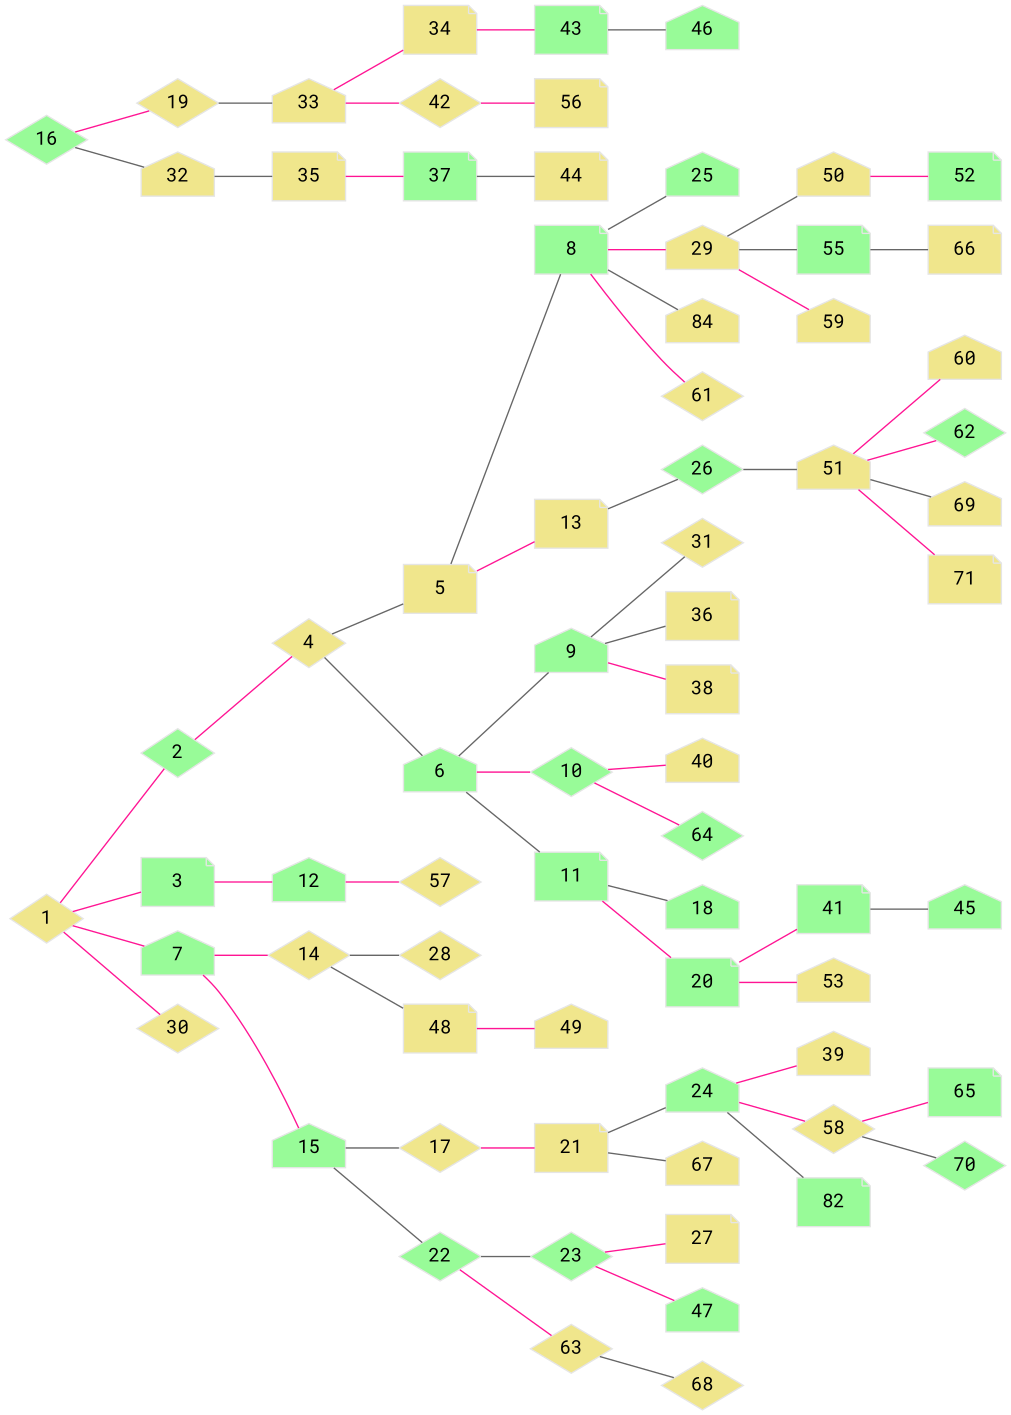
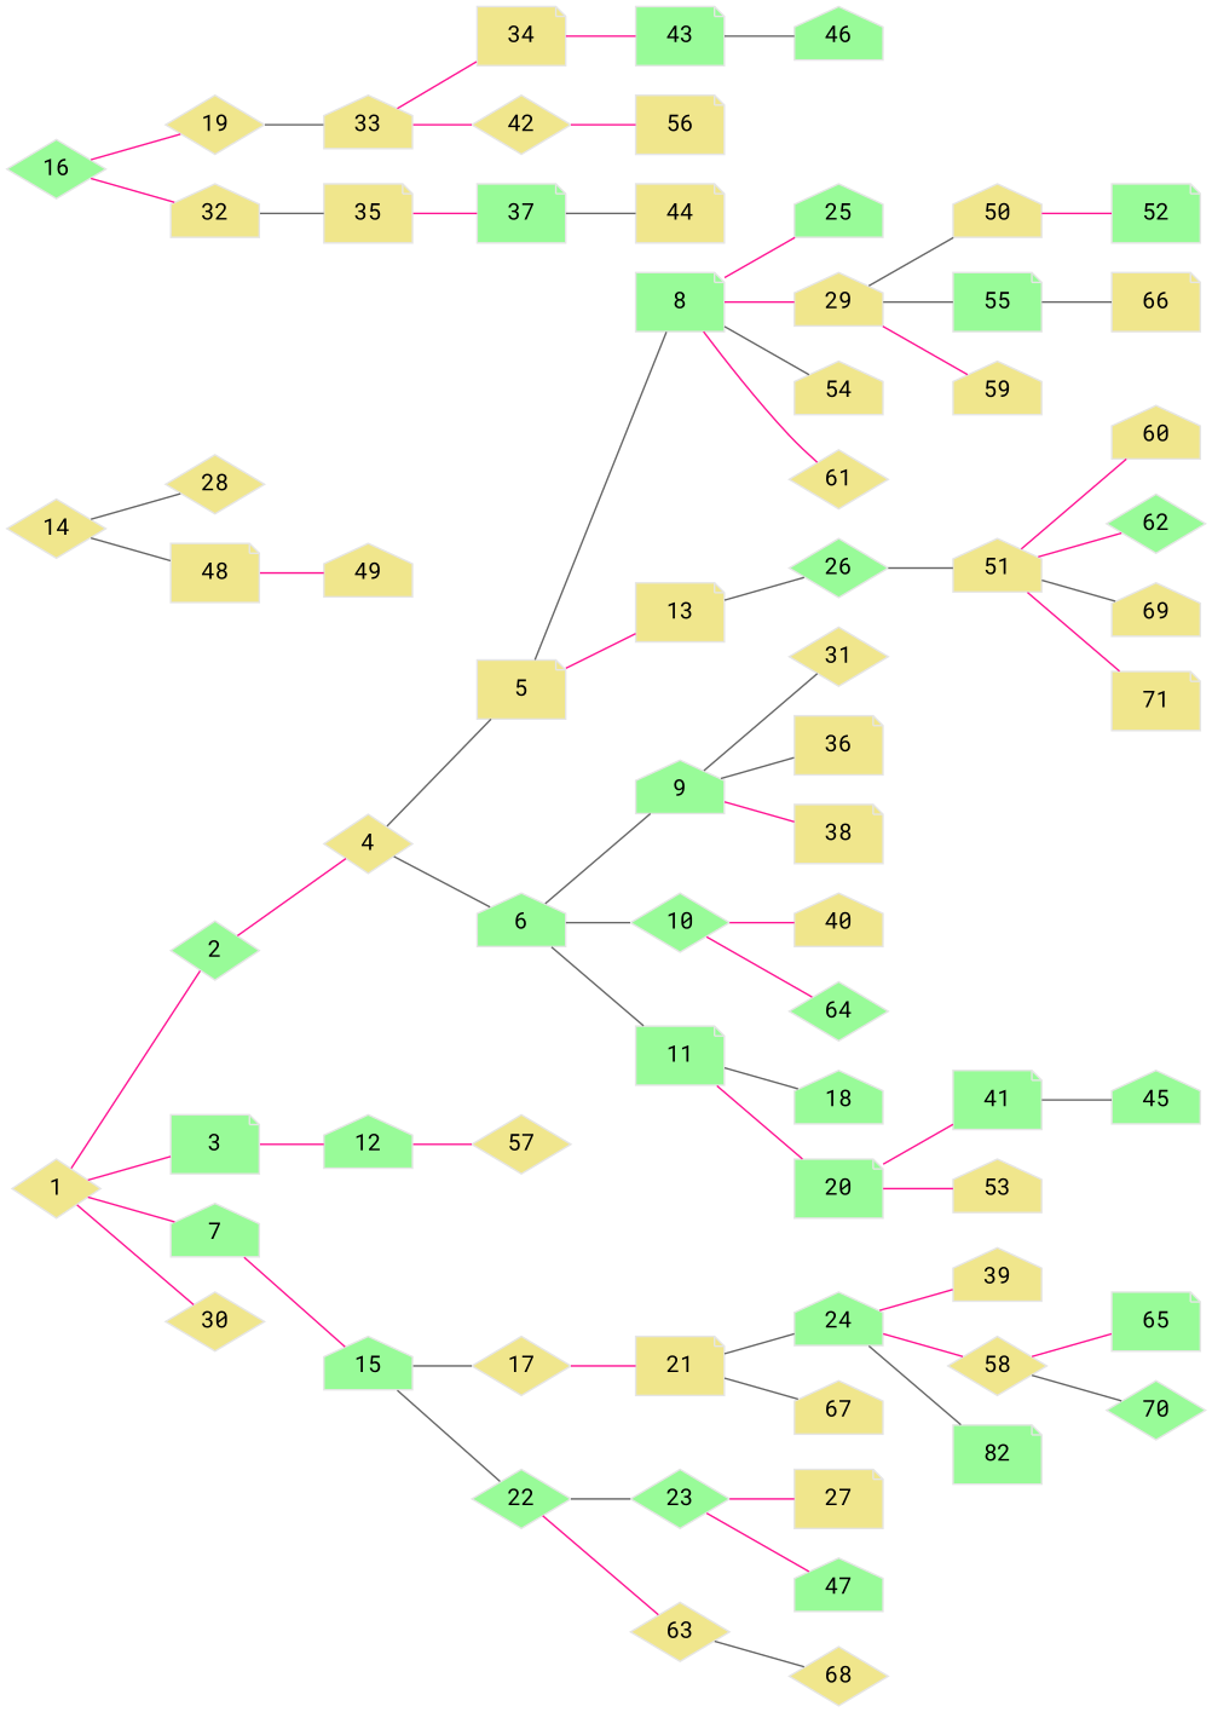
  graph {
    fontname="Roboto Mono"
    rankdir=LR
    node [color=gray90 fillcolor=khaki fontname="Roboto Mono" shape=house style=filled]
    edge [color=deeppink fontname="Roboto Mono" weight=1.0]
    1 [shape=diamond]
    2 [fillcolor=palegreen shape=diamond]
    3 [fillcolor=palegreen shape=note]
    7 [fillcolor=palegreen]
    30 [shape=diamond]
    4 [shape=diamond]
    12 [fillcolor=palegreen]
    14 [shape=diamond]
    15 [fillcolor=palegreen]
    16 [fillcolor=palegreen shape=diamond]
    19 [shape=diamond]
    32
    5 [shape=note]
    6 [fillcolor=palegreen]
    57 [shape=diamond]
    8 [fillcolor=palegreen shape=note]
    13 [shape=note]
    9 [fillcolor=palegreen]
    10 [fillcolor=palegreen shape=diamond]
    11 [fillcolor=palegreen shape=note]
    25 [fillcolor=palegreen]
    29
-   54 [label=84]
+   54
    61 [shape=diamond]
    26 [fillcolor=palegreen shape=diamond]
    31 [shape=diamond]
    36 [shape=note]
    38 [shape=note]
    40
    64 [fillcolor=palegreen shape=diamond]
    18 [fillcolor=palegreen]
    20 [fillcolor=palegreen shape=note]
    28 [shape=diamond]
    48 [shape=note]
    17 [shape=diamond]
    22 [fillcolor=palegreen shape=diamond]
    50
    55 [fillcolor=palegreen shape=note]
    59
    41 [fillcolor=palegreen shape=note]
    53
    51
    49
    21 [shape=note]
    23 [fillcolor=palegreen shape=diamond]
    63 [shape=diamond]
    33
    35 [shape=note]
    24 [fillcolor=palegreen]
    67
    34 [shape=note]
    42 [shape=diamond]
    45 [fillcolor=palegreen]
    39
    58 [shape=diamond]
    n56 [fillcolor=palegreen label=82 shape=note]
    27 [shape=note]
    47 [fillcolor=palegreen]
    68 [shape=diamond]
    65 [fillcolor=palegreen shape=note]
    70 [fillcolor=palegreen shape=diamond]
    60
    62 [fillcolor=palegreen shape=diamond]
    69
    71 [shape=note]
    52 [fillcolor=palegreen shape=note]
    66 [shape=note]
    37 [fillcolor=palegreen shape=note]
    43 [fillcolor=palegreen shape=note]
    56 [shape=note]
    46 [fillcolor=palegreen]
    44 [shape=note]
    1 -- 2
    1 -- 3
    1 -- 7
    1 -- 30
    2 -- 4
    3 -- 12
-   7 -- 14
    7 -- 15
    4 -- 5 [color=gray40 weight=2.0]
    4 -- 6 [color=gray40]
    12 -- 57
    14 -- 28 [color=gray40]
    14 -- 48 [color=gray40]
    15 -- 17 [color=gray40]
    15 -- 22 [color=gray40]
    16 -- 19
-   16 -- 32 [color=gray40]
+   16 -- 32
    19 -- 33 [color=gray40 weight=2.0]
    32 -- 35 [color=gray40]
    5 -- 8 [color=gray40]
    5 -- 13
    6 -- 9 [color=gray40]
-   6 -- 10
+   6 -- 10 [color=gray40]
    6 -- 11 [color=gray40 weight=2.0]
-   8 -- 25 [color=gray40 weight=3.0]
+   8 -- 25 [weight=3.0]
    8 -- 29
    8 -- 54 [color=gray40]
    8 -- 61
    13 -- 26 [color=gray40]
    9 -- 31 [color=gray40]
    9 -- 36 [color=gray40]
    9 -- 38
    10 -- 40
    10 -- 64
    11 -- 18 [color=gray40]
    11 -- 20
    29 -- 50 [color=gray40]
    29 -- 55 [color=gray40]
    29 -- 59
    26 -- 51 [color=gray40]
    20 -- 41
    20 -- 53
    48 -- 49
    17 -- 21
    22 -- 23 [color=gray40 weight=3.0]
    22 -- 63
    50 -- 52
    55 -- 66 [color=gray40]
    41 -- 45 [color=gray40]
    51 -- 60
    51 -- 62
    51 -- 69 [color=gray40]
    51 -- 71
    21 -- 24 [color=gray40]
    21 -- 67 [color=gray40]
    23 -- 27
    23 -- 47
    63 -- 68 [color=gray40]
    33 -- 34
    33 -- 42
    35 -- 37
    24 -- 39
    24 -- 58
    24 -- n56 [color=gray40]
    34 -- 43
    42 -- 56 [weight=2.0]
    58 -- 65
    58 -- 70 [color=gray40]
    37 -- 44 [color=gray40]
    43 -- 46 [color=gray40]
  }
